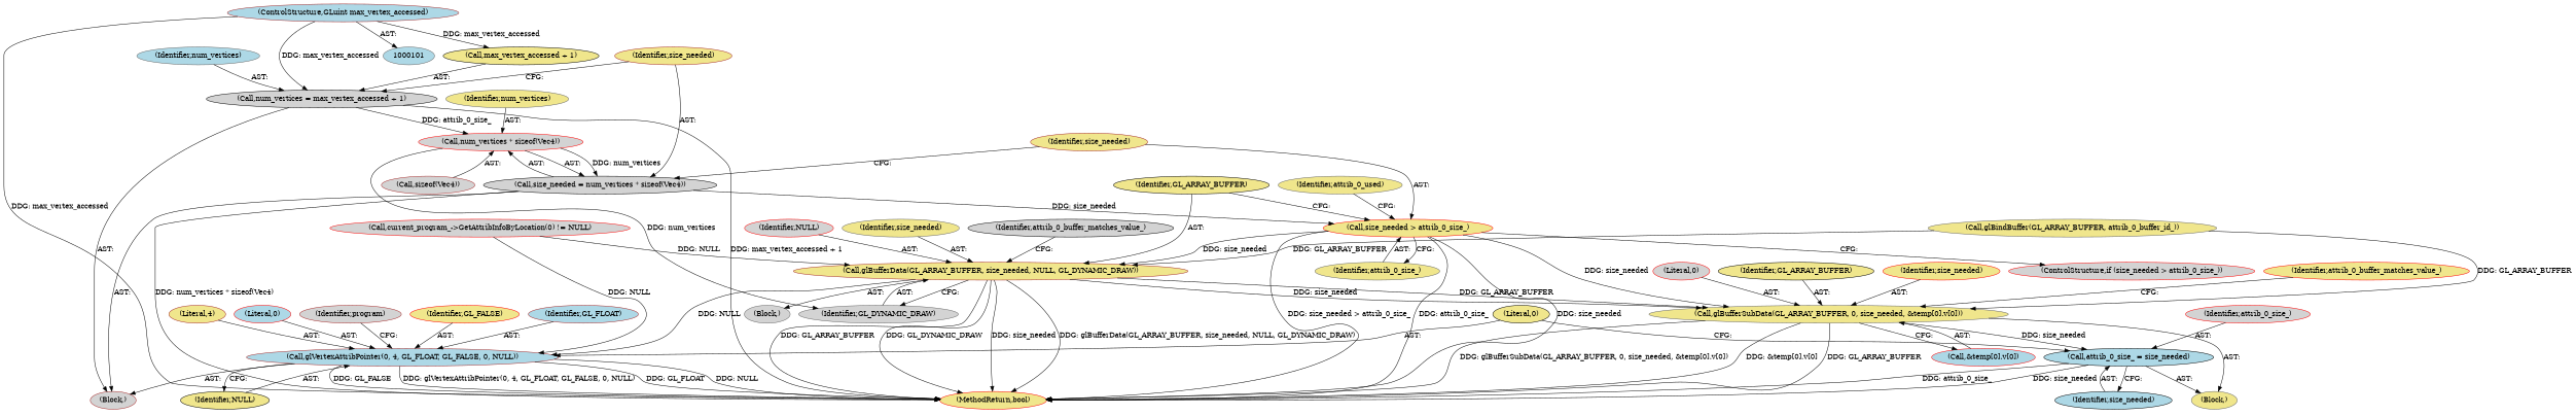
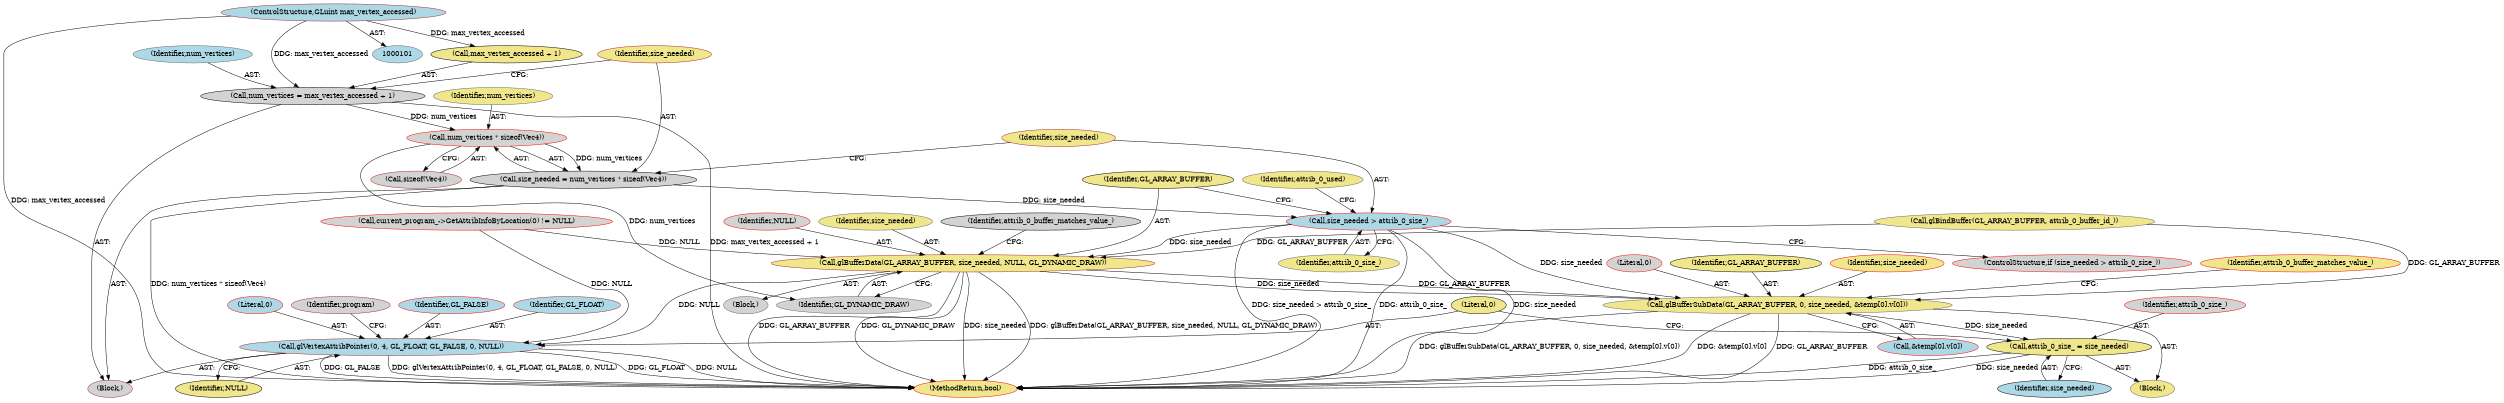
  digraph {
    node [color=red fillcolor=khaki style=filled]
    n1 [fillcolor=lightgrey label="(Call,num_vertices * sizeof(Vec4))"]
    n2 [color=black fillcolor=lightgrey label="(Call,size_needed = num_vertices * sizeof(Vec4))"]
    n3 [color=brown fillcolor=lightgrey label="(Call,sizeof(Vec4))"]
    n4 [color=gray40 fillcolor=lightgrey label="(Identifier,GL_DYNAMIC_DRAW)"]
    n5 [label="(MethodReturn,bool)"]
    n6 [color=brown fillcolor=lightgrey label="(Block,)"]
-   n7 [label="(Call,size_needed > attrib_0_size_)"]
+   n7 [fillcolor=lightblue label="(Call,size_needed > attrib_0_size_)"]
    n8 [color=black fillcolor=lightgrey label="(Call,num_vertices = max_vertex_accessed + 1)"]
    n9 [color=black label="(Call,max_vertex_accessed + 1)"]
    n10 [color=brown fillcolor=lightblue label="(ControlStructure,GLuint max_vertex_accessed)"]
    1000101 [color=gray40 fillcolor=lightblue]
    n12 [color=brown label="(Call,glBufferData(GL_ARRAY_BUFFER, size_needed, NULL, GL_DYNAMIC_DRAW))"]
    n13 [color=gray40 label="(Call,glBufferSubData(GL_ARRAY_BUFFER, 0, size_needed, &temp[0].v[0]))"]
    n14 [fillcolor=lightgrey label="(ControlStructure,if (size_needed > attrib_0_size_))"]
    n15 [color=gray40 label="(Identifier,attrib_0_size_)"]
    n16 [color=brown fillcolor=lightblue label="(Call,glVertexAttribPointer(0, 4, GL_FLOAT, GL_FALSE, 0, NULL))"]
    n17 [color=gray40 fillcolor=lightgrey label="(Block,)"]
-   n18 [color=black fillcolor=lightblue label="(Call,attrib_0_size_ = size_needed)"]
+   n18 [color=black label="(Call,attrib_0_size_ = size_needed)"]
    n19 [fillcolor=lightblue label="(Call,&temp[0].v[0])"]
    n20 [color=gray40 label="(Block,)"]
    n21 [color=black label="(Identifier,NULL)"]
    n22 [color=black fillcolor=lightblue label="(Identifier,size_needed)"]
    n23 [fillcolor=lightgrey label="(Identifier,NULL)"]
    n24 [color=brown label="(Identifier,size_needed)"]
    n25 [color=black label="(Literal,0)"]
    n26 [fillcolor=lightgrey label="(Identifier,attrib_0_size_)"]
    n27 [color=brown fillcolor=lightblue label="(Identifier,GL_FLOAT)"]
-   n28 [color=brown label="(Literal,4)"]
    n29 [fillcolor=lightgrey label="(Literal,0)"]
    n30 [color=black label="(Identifier,GL_ARRAY_BUFFER)"]
    n31 [color=gray40 label="(Call,glBindBuffer(GL_ARRAY_BUFFER, attrib_0_buffer_id_))"]
    n32 [fillcolor=lightblue label="(Literal,0)"]
    n33 [color=brown fillcolor=lightgrey label="(Identifier,program)"]
    n34 [label="(Identifier,size_needed)"]
    n35 [color=black label="(Identifier,GL_ARRAY_BUFFER)"]
    n36 [color=gray40 label="(Identifier,size_needed)"]
    n37 [color=gray40 fillcolor=lightblue label="(Identifier,num_vertices)"]
    n38 [fillcolor=lightgrey label="(Call,current_program_->GetAttribInfoByLocation(0) != NULL)"]
    n39 [color=black fillcolor=lightgrey label="(Identifier,attrib_0_buffer_matches_value_)"]
-   n40 [label="(Identifier,GL_FALSE)"]
+   n40 [fillcolor=lightblue label="(Identifier,GL_FALSE)"]
    n41 [color=brown label="(Identifier,size_needed)"]
    n42 [label="(Identifier,attrib_0_buffer_matches_value_)"]
    n43 [color=gray40 label="(Identifier,attrib_0_used)"]
    n44 [color=gray40 label="(Identifier,num_vertices)"]
    n1 -> n2 [label="AST: "]
    n1 -> n2 [label="DDG: num_vertices"]
+   n1 -> n3 [label="CFG: "]
    n1 -> n4 [label="DDG: num_vertices"]
    n2 -> n1 [label="AST: "]
    n2 -> n5 [label="DDG: num_vertices * sizeof(Vec4)"]
    n2 -> n6 [label="AST: "]
    n2 -> n7 [label="DDG: size_needed"]
    n3 -> n1 [label="AST: "]
    n4 -> n12 [label="AST: "]
    n7 -> n5 [label="DDG: attrib_0_size_"]
    n7 -> n5 [label="DDG: size_needed"]
    n7 -> n5 [label="DDG: size_needed > attrib_0_size_"]
    n7 -> n12 [label="DDG: size_needed"]
    n7 -> n13 [label="DDG: size_needed"]
    n7 -> n14 [label="CFG: "]
    n7 -> n15 [label="CFG: "]
-   n8 -> n1 [label="DDG: attrib_0_size_"]
+   n8 -> n1 [label="DDG: num_vertices"]
    n8 -> n5 [label="DDG: max_vertex_accessed + 1"]
    n8 -> n6 [label="AST: "]
    n9 -> n8 [label="AST: "]
    n10 -> n5 [label="DDG: max_vertex_accessed"]
    n10 -> n8 [label="DDG: max_vertex_accessed"]
    n10 -> n9 [label="DDG: max_vertex_accessed"]
    n10 -> 1000101 [label="AST: "]
    n12 -> n4 [label="CFG: "]
    n12 -> n5 [label="DDG: glBufferData(GL_ARRAY_BUFFER, size_needed, NULL, GL_DYNAMIC_DRAW)"]
    n12 -> n5 [label="DDG: GL_ARRAY_BUFFER"]
    n12 -> n5 [label="DDG: GL_DYNAMIC_DRAW"]
    n12 -> n5 [label="DDG: size_needed"]
    n12 -> n13 [label="DDG: GL_ARRAY_BUFFER"]
    n12 -> n13 [label="DDG: size_needed"]
    n12 -> n16 [label="DDG: NULL"]
    n12 -> n17 [label="AST: "]
    n13 -> n5 [label="DDG: glBufferSubData(GL_ARRAY_BUFFER, 0, size_needed, &temp[0].v[0])"]
    n13 -> n5 [label="DDG: &temp[0].v[0]"]
    n13 -> n5 [label="DDG: GL_ARRAY_BUFFER"]
    n13 -> n18 [label="DDG: size_needed"]
    n13 -> n19 [label="CFG: "]
    n13 -> n20 [label="AST: "]
    n15 -> n7 [label="AST: "]
    n16 -> n5 [label="DDG: GL_FALSE"]
    n16 -> n5 [label="DDG: glVertexAttribPointer(0, 4, GL_FLOAT, GL_FALSE, 0, NULL)"]
    n16 -> n5 [label="DDG: GL_FLOAT"]
    n16 -> n5 [label="DDG: NULL"]
    n16 -> n6 [label="AST: "]
    n16 -> n21 [label="CFG: "]
    n18 -> n5 [label="DDG: attrib_0_size_"]
    n18 -> n5 [label="DDG: size_needed"]
    n18 -> n20 [label="AST: "]
    n18 -> n22 [label="CFG: "]
    n19 -> n13 [label="AST: "]
    n21 -> n16 [label="AST: "]
    n22 -> n18 [label="AST: "]
    n23 -> n12 [label="AST: "]
    n24 -> n2 [label="CFG: "]
    n24 -> n7 [label="AST: "]
    n25 -> n16 [label="AST: "]
    n25 -> n18 [label="CFG: "]
    n26 -> n18 [label="AST: "]
    n27 -> n16 [label="AST: "]
-   n28 -> n16 [label="AST: "]
    n29 -> n13 [label="AST: "]
    n30 -> n13 [label="AST: "]
    n31 -> n12 [label="DDG: GL_ARRAY_BUFFER"]
    n31 -> n13 [label="DDG: GL_ARRAY_BUFFER"]
    n32 -> n16 [label="AST: "]
    n33 -> n16 [label="CFG: "]
    n34 -> n13 [label="AST: "]
    n35 -> n7 [label="CFG: "]
    n35 -> n12 [label="AST: "]
    n36 -> n12 [label="AST: "]
    n37 -> n8 [label="AST: "]
    n38 -> n12 [label="DDG: NULL"]
    n38 -> n16 [label="DDG: NULL"]
    n39 -> n12 [label="CFG: "]
    n40 -> n16 [label="AST: "]
    n41 -> n2 [label="AST: "]
    n41 -> n8 [label="CFG: "]
    n42 -> n13 [label="CFG: "]
    n43 -> n7 [label="CFG: "]
    n44 -> n1 [label="AST: "]
  }
